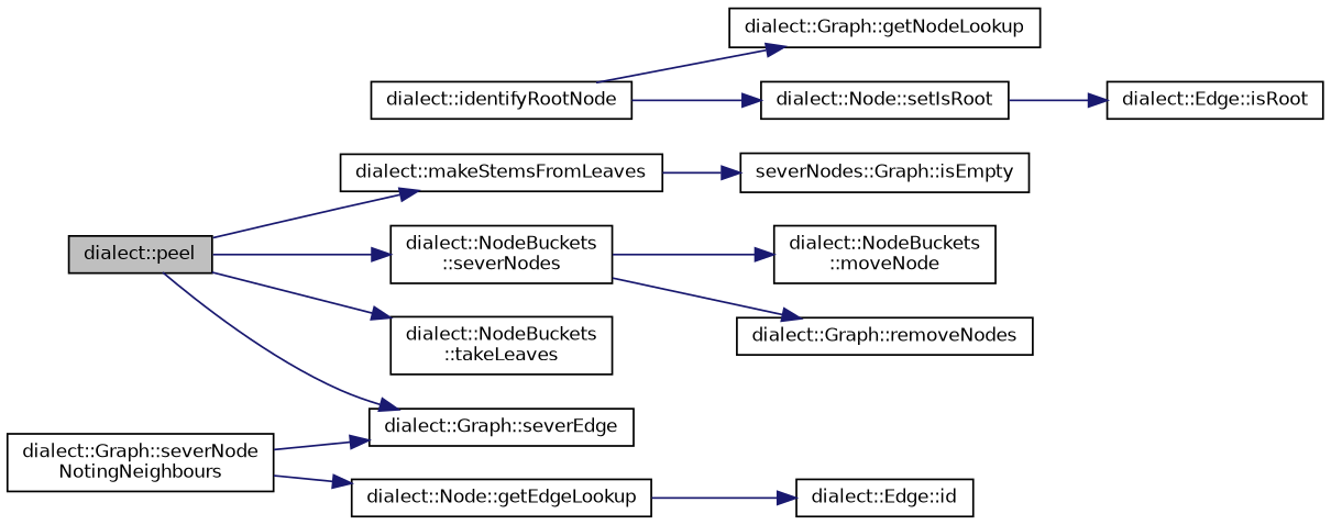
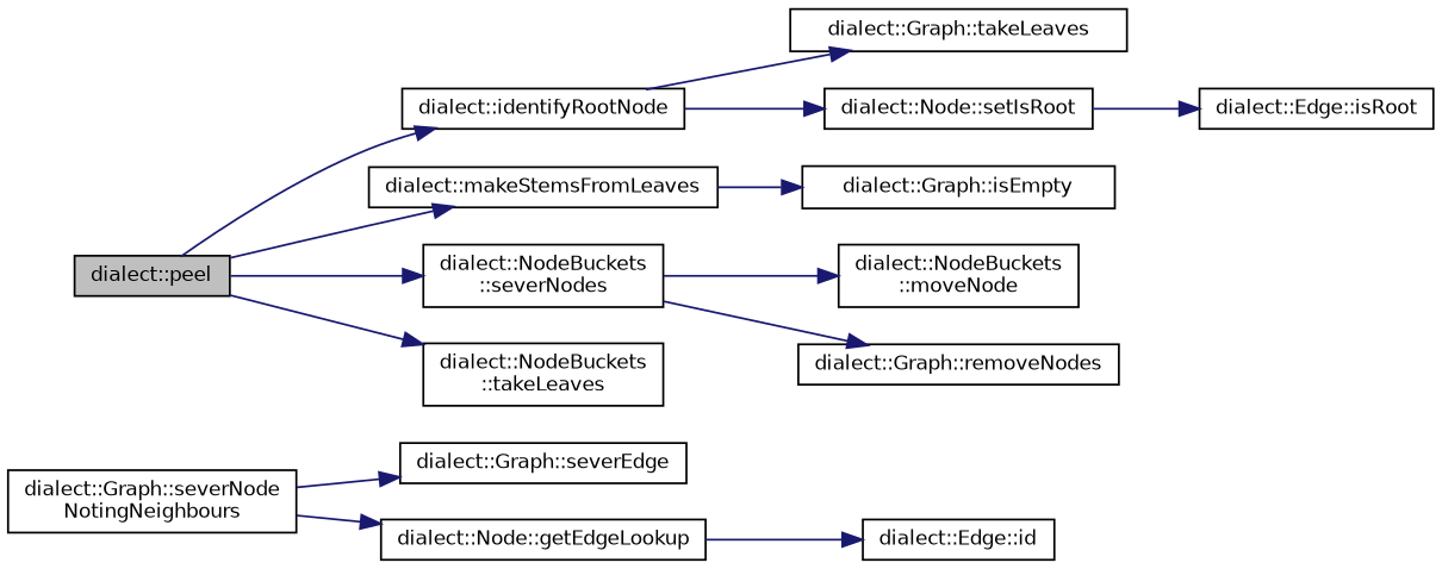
  digraph {
    rankdir=LR
    node [color=black fillcolor=white fontname=Helvetica fontsize=10 shape=record style=filled]
    edge [color=midnightblue fontname=Helvetica fontsize=10 labelfontname=Helvetica labelfontsize=10 style=solid]
    n1 [fillcolor=grey75 fontcolor=black height=0.2 label="dialect::peel" width=0.4]
    n2 [height=0.2 label="dialect::identifyRootNode" width=0.4]
    n3 [height=0.2 label="dialect::makeStemsFromLeaves" width=0.4]
    n4 [height=0.2 label="dialect::NodeBuckets\l::severNodes" width=0.4]
    n5 [height=0.2 label="dialect::NodeBuckets\l::takeLeaves" width=0.4]
-   n6 [height=0.2 label="dialect::Graph::getNodeLookup" width=0.4]
+   n6 [height=0.2 label="dialect::Graph::takeLeaves" width=0.4]
    n7 [height=0.2 label="dialect::Node::setIsRoot" width=0.4]
-   n8 [height=0.2 label="severNodes::Graph::isEmpty" width=0.4]
+   n8 [height=0.2 label="dialect::Graph::isEmpty" width=0.4]
    n9 [height=0.2 label="dialect::NodeBuckets\l::moveNode" width=0.4]
    n10 [height=0.2 label="dialect::Graph::removeNodes" width=0.4]
    n11 [height=0.2 label="dialect::Edge::isRoot" width=0.4]
    n12 [height=0.2 label="dialect::Graph::severNode\lNotingNeighbours" width=0.4]
    n13 [height=0.2 label="dialect::Node::getEdgeLookup" width=0.4]
    n14 [height=0.2 label="dialect::Graph::severEdge" width=0.4]
    n15 [height=0.2 label="dialect::Edge::id" width=0.4]
-   n1 -> n14
+   n1 -> n2
    n1 -> n3
    n1 -> n4
    n1 -> n5
    n2 -> n6
    n2 -> n7
    n3 -> n8
    n4 -> n9
    n4 -> n10
    n7 -> n11
    n12 -> n13
    n12 -> n14
    n13 -> n15
  }
